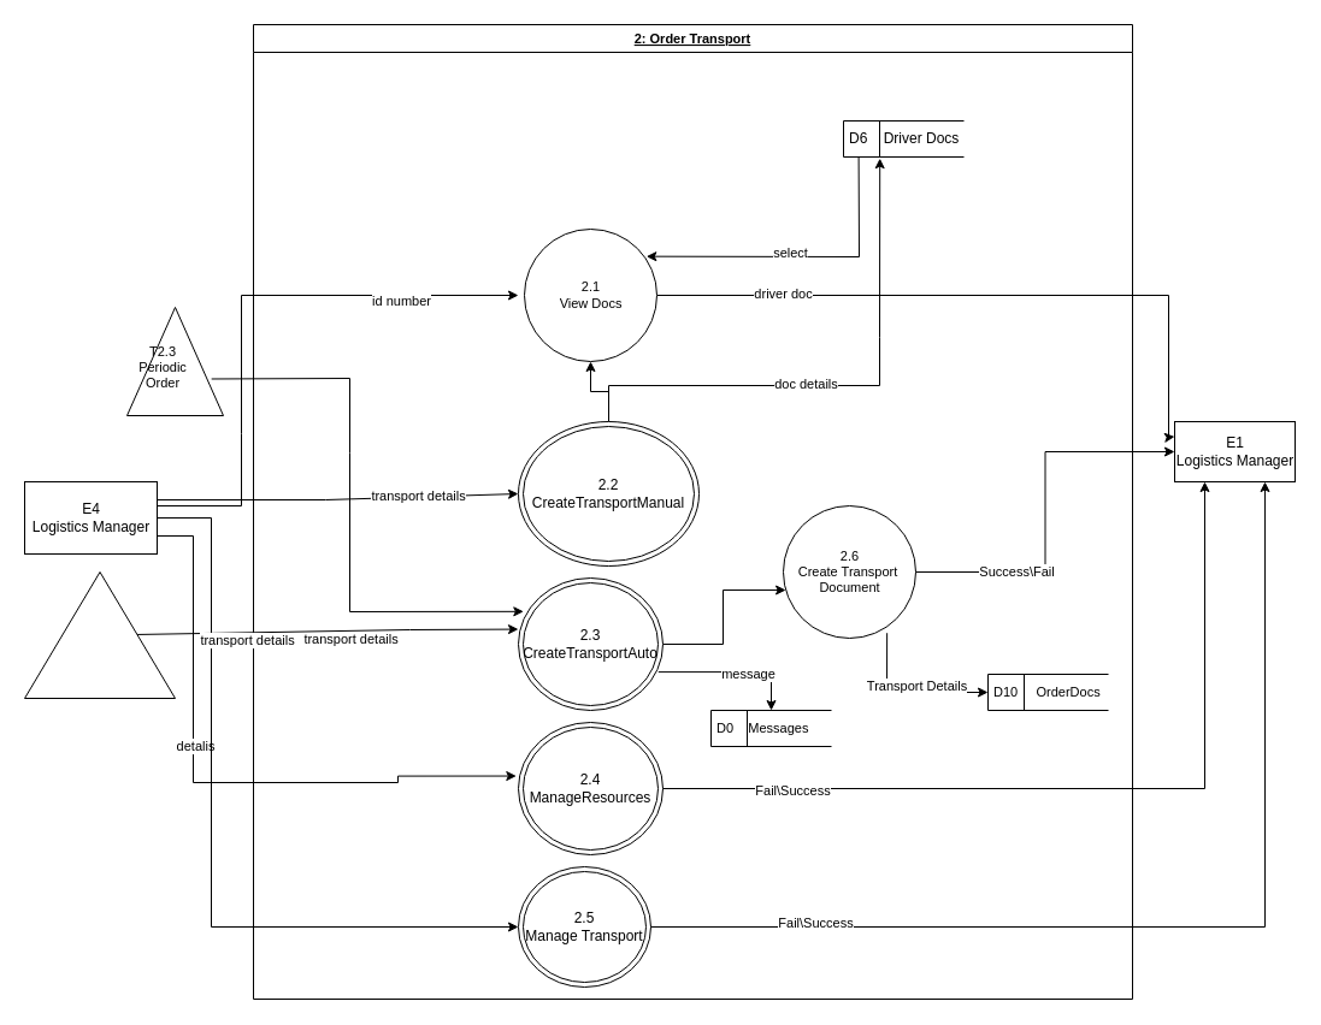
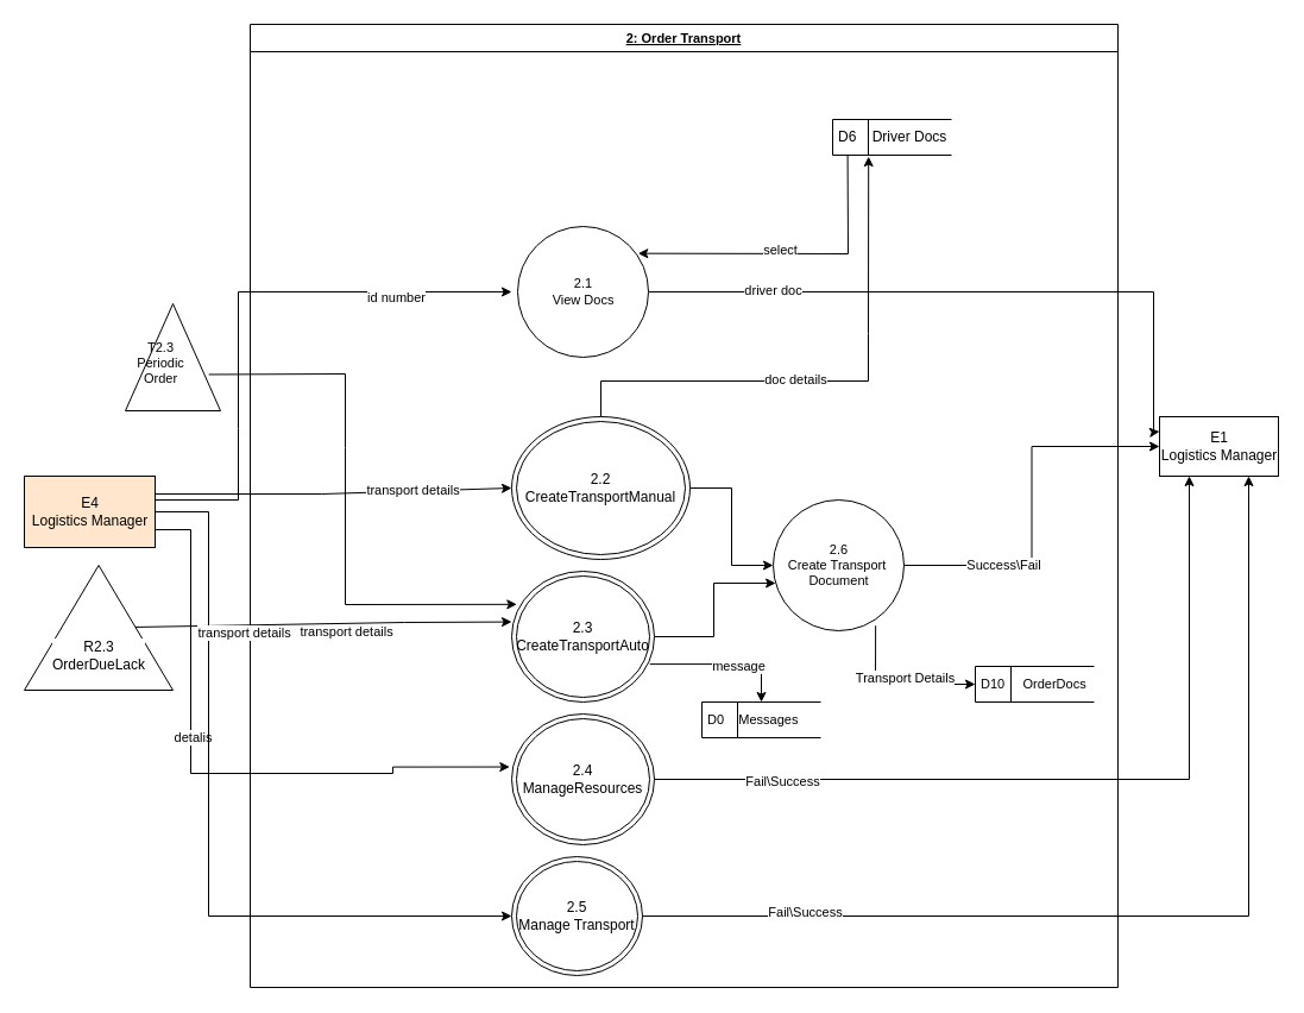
  <mxCell id="0" />
  <mxCell id="1" parent="0" />
  <mxCell id="2" value="" style="edgeStyle=orthogonalEdgeStyle;rounded=0;orthogonalLoop=1;jettySize=auto;html=1;entryX=-0.014;entryY=0.405;entryDx=0;entryDy=0;exitX=1;exitY=0.75;exitDx=0;exitDy=0;entryPerimeter=0;" parent="1" source="5" target="24" edge="1"><mxGeometry relative="1" as="geometry"><mxPoint x="325" y="430" as="targetPoint" /><Array as="points"><mxPoint x="160" y="650" /><mxPoint x="330" y="650" /><mxPoint x="330" y="645" /></Array></mxGeometry></mxCell>
  <mxCell id="3" value="detalis" style="edgeLabel;html=1;align=center;verticalAlign=middle;resizable=0;points=[];fontSize=11;" parent="2" connectable="0" vertex="1"><mxGeometry x="-0.198" y="1" relative="1" as="geometry"><mxPoint as="offset" /></mxGeometry></mxCell>
  <mxCell id="4" style="edgeStyle=orthogonalEdgeStyle;rounded=0;orthogonalLoop=1;jettySize=auto;html=1;entryX=0;entryY=0.5;entryDx=0;entryDy=0;fontSize=10;" parent="1" source="5" target="25" edge="1"><mxGeometry relative="1" as="geometry"><Array as="points"><mxPoint x="175" y="430" /><mxPoint x="175" y="770" /></Array></mxGeometry></mxCell>
- <mxCell id="5" value="E4&lt;br&gt;Logistics Manager" style="html=1;" parent="1" vertex="1"><mxGeometry x="20" y="400" width="110" height="60" as="geometry" /></mxCell>
+ <mxCell id="5" value="E4&lt;br&gt;Logistics Manager" style="html=1;fillColor=#ffe6cc;" parent="1" vertex="1"><mxGeometry x="20" y="400" width="110" height="60" as="geometry" /></mxCell>
  <mxCell id="6" value="" style="endArrow=classic;html=1;rounded=0;exitX=1;exitY=0.25;exitDx=0;exitDy=0;entryX=0;entryY=0.5;entryDx=0;entryDy=0;" parent="1" source="5" target="29" edge="1"><mxGeometry width="50" height="50" relative="1" as="geometry"><mxPoint x="280" y="400" as="sourcePoint" /><mxPoint x="420" y="400" as="targetPoint" /><Array as="points"><mxPoint x="270" y="415" /></Array></mxGeometry></mxCell>
  <mxCell id="7" value="transport details" style="edgeLabel;html=1;align=center;verticalAlign=middle;resizable=0;points=[];" parent="6" connectable="0" vertex="1"><mxGeometry x="0.292" y="2" relative="1" as="geometry"><mxPoint x="23" as="offset" /></mxGeometry></mxCell>
  <mxCell id="8" value="D6&amp;nbsp; &amp;nbsp; Driver Docs" style="html=1;dashed=0;whitespace=wrap;shape=mxgraph.dfd.dataStoreID;align=left;spacingLeft=3;points=[[0,0],[0.5,0],[1,0],[0,0.5],[1,0.5],[0,1],[0.5,1],[1,1]];" parent="1" vertex="1"><mxGeometry x="700" y="100" width="100" height="30" as="geometry" /></mxCell>
  <mxCell id="9" value="" style="endArrow=classic;html=1;rounded=0;entryX=0;entryY=0.5;entryDx=0;entryDy=0;" parent="1" edge="1"><mxGeometry width="50" height="50" relative="1" as="geometry"><mxPoint x="130" y="420" as="sourcePoint" /><mxPoint x="430" y="245" as="targetPoint" /><Array as="points"><mxPoint x="130" y="420" /><mxPoint x="200" y="420" /><mxPoint x="200" y="360" /><mxPoint x="200" y="245" /></Array></mxGeometry></mxCell>
  <mxCell id="10" value="id number" style="edgeLabel;html=1;align=center;verticalAlign=middle;resizable=0;points=[];fontSize=11;" parent="9" connectable="0" vertex="1"><mxGeometry x="0.588" y="-4" relative="1" as="geometry"><mxPoint as="offset" /></mxGeometry></mxCell>
  <mxCell id="11" value="E1&lt;br&gt;Logistics Manager" style="html=1;dashed=0;whitespace=wrap;" parent="1" vertex="1"><mxGeometry x="975" y="350" width="100" height="50" as="geometry" /></mxCell>
  <mxCell id="12" value="" style="endArrow=classic;html=1;rounded=0;fontFamily=Comic Sans MS;fontSize=24;entryX=0;entryY=0.25;entryDx=0;entryDy=0;exitX=1;exitY=0.5;exitDx=0;exitDy=0;" parent="1" source="22" target="11" edge="1"><mxGeometry width="50" height="50" relative="1" as="geometry"><mxPoint x="550" y="245" as="sourcePoint" /><mxPoint x="730" y="240" as="targetPoint" /><Array as="points"><mxPoint x="970" y="245" /><mxPoint x="970" y="363" /></Array></mxGeometry></mxCell>
  <mxCell id="13" value="driver doc" style="edgeLabel;html=1;align=center;verticalAlign=middle;resizable=0;points=[];fontSize=11;" parent="12" connectable="0" vertex="1"><mxGeometry x="-0.622" y="2" relative="1" as="geometry"><mxPoint as="offset" /></mxGeometry></mxCell>
  <mxCell id="14" value="" style="triangle;whiteSpace=wrap;html=1;fontFamily=Helvetica;fontSize=11;rotation=-90;" parent="1" vertex="1"><mxGeometry x="100" y="260" width="90" height="80" as="geometry" /></mxCell>
  <mxCell id="15" value="T2.3&lt;br&gt;Periodic&lt;br&gt;Order" style="text;html=1;strokeColor=none;fillColor=none;align=center;verticalAlign=middle;whiteSpace=wrap;rounded=0;fontFamily=Helvetica;fontSize=11;" parent="1" vertex="1"><mxGeometry x="105" y="290" width="60" height="30" as="geometry" /></mxCell>
  <mxCell id="16" value="" style="endArrow=classic;html=1;rounded=0;fontFamily=Helvetica;fontSize=11;entryX=0.036;entryY=0.253;entryDx=0;entryDy=0;exitX=0.339;exitY=0.877;exitDx=0;exitDy=0;exitPerimeter=0;entryPerimeter=0;" parent="1" source="14" target="27" edge="1"><mxGeometry width="50" height="50" relative="1" as="geometry"><mxPoint x="230" y="500" as="sourcePoint" /><mxPoint x="280" y="450" as="targetPoint" /><Array as="points"><mxPoint x="290" y="314" /><mxPoint x="290" y="376" /><mxPoint x="290" y="508" /></Array></mxGeometry></mxCell>
  <mxCell id="17" value="transport details" style="edgeLabel;html=1;align=center;verticalAlign=middle;resizable=0;points=[];fontSize=11;fontFamily=Helvetica;" parent="16" connectable="0" vertex="1"><mxGeometry x="0.07" relative="1" as="geometry"><mxPoint y="89" as="offset" /></mxGeometry></mxCell>
  <mxCell id="18" value="" style="endArrow=classic;html=1;rounded=0;fontFamily=Helvetica;fontSize=11;entryX=0.302;entryY=1.039;entryDx=0;entryDy=0;entryPerimeter=0;exitX=0.5;exitY=0;exitDx=0;exitDy=0;" parent="1" source="29" target="8" edge="1"><mxGeometry width="50" height="50" relative="1" as="geometry"><mxPoint x="600" y="290" as="sourcePoint" /><mxPoint x="650" y="240" as="targetPoint" /><Array as="points"><mxPoint x="505" y="320" /><mxPoint x="730" y="320" /><mxPoint x="730" y="280" /></Array></mxGeometry></mxCell>
  <mxCell id="19" value="doc details" style="edgeLabel;html=1;align=center;verticalAlign=middle;resizable=0;points=[];fontSize=11;" parent="18" connectable="0" vertex="1"><mxGeometry x="-0.128" y="2" relative="1" as="geometry"><mxPoint x="-1" as="offset" /></mxGeometry></mxCell>
  <mxCell id="20" value="" style="endArrow=classic;html=1;rounded=0;fontFamily=Helvetica;fontSize=11;entryX=0.921;entryY=0.206;entryDx=0;entryDy=0;exitX=0.126;exitY=1.016;exitDx=0;exitDy=0;exitPerimeter=0;entryPerimeter=0;" parent="1" source="8" target="22" edge="1"><mxGeometry width="50" height="50" relative="1" as="geometry"><mxPoint x="740" y="310" as="sourcePoint" /><mxPoint x="541.36" y="212.55" as="targetPoint" /><Array as="points"><mxPoint x="713" y="213" /></Array></mxGeometry></mxCell>
  <mxCell id="21" value="select" style="edgeLabel;html=1;align=center;verticalAlign=middle;resizable=0;points=[];" parent="20" connectable="0" vertex="1"><mxGeometry x="0.077" y="-3" relative="1" as="geometry"><mxPoint as="offset" /></mxGeometry></mxCell>
  <mxCell id="22" value="2.1&lt;br&gt;View Docs" style="shape=ellipse;html=1;dashed=0;whitespace=wrap;aspect=fixed;perimeter=ellipsePerimeter;fontFamily=Helvetica;fontSize=11;" parent="1" vertex="1"><mxGeometry x="435" y="190" width="110" height="110" as="geometry" /></mxCell>
  <mxCell id="23" value="2: Order Transport" style="swimlane;fontSize=11;fontStyle=5" parent="1" vertex="1"><mxGeometry x="210" y="20" width="730" height="810" as="geometry" /></mxCell>
  <mxCell id="24" value="2.4&lt;br&gt;ManageResources" style="ellipse;shape=doubleEllipse;whiteSpace=wrap;html=1;" parent="23" vertex="1"><mxGeometry x="220" y="580" width="120" height="110" as="geometry" /></mxCell>
  <mxCell id="25" value="2.5&lt;br&gt;Manage Transport" style="ellipse;shape=doubleEllipse;whiteSpace=wrap;html=1;" parent="23" vertex="1"><mxGeometry x="220" y="700" width="110" height="100" as="geometry" /></mxCell>
  <mxCell id="26" value="" style="edgeStyle=orthogonalEdgeStyle;rounded=0;orthogonalLoop=1;jettySize=auto;html=1;" parent="23" source="27" target="32" edge="1"><mxGeometry relative="1" as="geometry"><Array as="points"><mxPoint x="390" y="515" /><mxPoint x="390" y="470" /></Array></mxGeometry></mxCell>
  <mxCell id="27" value="2.3&lt;br&gt;CreateTransportAuto" style="ellipse;shape=doubleEllipse;whiteSpace=wrap;html=1;" parent="23" vertex="1"><mxGeometry x="220" y="460" width="120" height="110" as="geometry" /></mxCell>
- <mxCell id="28" value="" style="edgeStyle=orthogonalEdgeStyle;rounded=0;orthogonalLoop=1;jettySize=auto;html=1;" parent="23" source="29" target="22" edge="1"><mxGeometry relative="1" as="geometry" /></mxCell>
+ <mxCell id="28" value="" style="edgeStyle=orthogonalEdgeStyle;rounded=0;orthogonalLoop=1;jettySize=auto;html=1;" parent="23" source="29" target="32" edge="1"><mxGeometry relative="1" as="geometry" /></mxCell>
  <mxCell id="29" value="2.2&lt;br&gt;CreateTransportManual" style="ellipse;shape=doubleEllipse;whiteSpace=wrap;html=1;" parent="23" vertex="1"><mxGeometry x="220" y="330" width="150" height="120" as="geometry" /></mxCell>
  <mxCell id="30" style="edgeStyle=orthogonalEdgeStyle;rounded=0;orthogonalLoop=1;jettySize=auto;html=1;entryX=0.5;entryY=0;entryDx=0;entryDy=0;exitX=0.969;exitY=0.71;exitDx=0;exitDy=0;exitPerimeter=0;" parent="23" source="27" target="36" edge="1"><mxGeometry relative="1" as="geometry" /></mxCell>
  <mxCell id="31" value="message" style="edgeLabel;html=1;align=center;verticalAlign=middle;resizable=0;points=[];" parent="30" connectable="0" vertex="1"><mxGeometry x="0.171" y="-1" relative="1" as="geometry"><mxPoint as="offset" /></mxGeometry></mxCell>
  <mxCell id="32" value="2.6&lt;br&gt;Create Transport&amp;nbsp;&lt;br&gt;Document" style="shape=ellipse;html=1;dashed=0;whitespace=wrap;aspect=fixed;perimeter=ellipsePerimeter;fontFamily=Helvetica;fontSize=11;" parent="23" vertex="1"><mxGeometry x="440" y="400" width="110" height="110" as="geometry" /></mxCell>
  <mxCell id="33" value="D10&amp;nbsp; &amp;nbsp; &amp;nbsp;OrderDocs" style="html=1;dashed=0;whitespace=wrap;shape=mxgraph.dfd.dataStoreID;align=left;spacingLeft=3;points=[[0,0],[0.5,0],[1,0],[0,0.5],[1,0.5],[0,1],[0.5,1],[1,1]];fontFamily=Helvetica;fontSize=11;" parent="23" vertex="1"><mxGeometry x="610" y="540" width="100" height="30" as="geometry" /></mxCell>
  <mxCell id="34" value="" style="endArrow=classic;html=1;rounded=0;fontFamily=Helvetica;fontSize=11;entryX=0;entryY=0.5;entryDx=0;entryDy=0;exitX=0.783;exitY=0.961;exitDx=0;exitDy=0;exitPerimeter=0;" parent="23" source="32" target="33" edge="1"><mxGeometry width="50" height="50" relative="1" as="geometry"><mxPoint x="540" y="540" as="sourcePoint" /><mxPoint x="590" y="490" as="targetPoint" /><Array as="points"><mxPoint x="526" y="555" /></Array></mxGeometry></mxCell>
  <mxCell id="35" value="Transport Details" style="edgeLabel;html=1;align=center;verticalAlign=middle;resizable=0;points=[];fontSize=11;fontFamily=Helvetica;" parent="34" connectable="0" vertex="1"><mxGeometry x="-0.505" y="-1" relative="1" as="geometry"><mxPoint x="25" y="11" as="offset" /></mxGeometry></mxCell>
  <mxCell id="36" value="D0&amp;nbsp; &amp;nbsp; Messages" style="html=1;dashed=0;whitespace=wrap;shape=mxgraph.dfd.dataStoreID;align=left;spacingLeft=3;points=[[0,0],[0.5,0],[1,0],[0,0.5],[1,0.5],[0,1],[0.5,1],[1,1]];fontFamily=Helvetica;fontSize=11;" parent="23" vertex="1"><mxGeometry x="380" y="570" width="100" height="30" as="geometry" /></mxCell>
  <mxCell id="37" style="edgeStyle=orthogonalEdgeStyle;rounded=0;orthogonalLoop=1;jettySize=auto;html=1;entryX=0;entryY=0.387;entryDx=0;entryDy=0;entryPerimeter=0;" parent="1" source="38" target="27" edge="1"><mxGeometry relative="1" as="geometry"><Array as="points"><mxPoint x="340" y="523" /><mxPoint x="340" y="523" /></Array></mxGeometry></mxCell>
  <mxCell id="38" value="" style="triangle;whiteSpace=wrap;html=1;fontFamily=Helvetica;fontSize=11;rotation=-90;" parent="1" vertex="1"><mxGeometry x="30" y="465" width="105" height="125" as="geometry" /></mxCell>
  <mxCell id="39" value="transport details" style="edgeLabel;html=1;align=center;verticalAlign=middle;resizable=0;points=[];fontSize=11;fontFamily=Helvetica;" parent="1" connectable="0" vertex="1"><mxGeometry x="235" y="522.504" as="geometry"><mxPoint x="-31" y="9" as="offset" /></mxGeometry></mxCell>
  <mxCell id="40" style="edgeStyle=orthogonalEdgeStyle;rounded=0;orthogonalLoop=1;jettySize=auto;html=1;entryX=0;entryY=0.5;entryDx=0;entryDy=0;" parent="1" source="32" target="11" edge="1"><mxGeometry relative="1" as="geometry" /></mxCell>
  <mxCell id="41" value="Success\Fail" style="edgeLabel;html=1;align=center;verticalAlign=middle;resizable=0;points=[];" parent="40" connectable="0" vertex="1"><mxGeometry x="-0.47" y="1" relative="1" as="geometry"><mxPoint as="offset" /></mxGeometry></mxCell>
+ <mxCell id="42" value="R2.3&lt;br&gt;OrderDueLack" style="text;html=1;strokeColor=none;fillColor=none;align=center;verticalAlign=middle;whiteSpace=wrap;rounded=0;labelBackgroundColor=#FFFFFF;" parent="1" vertex="1"><mxGeometry x="43.75" y="532.5" width="77.5" height="37.5" as="geometry" /></mxCell>
  <mxCell id="43" style="edgeStyle=orthogonalEdgeStyle;rounded=0;orthogonalLoop=1;jettySize=auto;html=1;entryX=0.25;entryY=1;entryDx=0;entryDy=0;" parent="1" source="24" target="11" edge="1"><mxGeometry relative="1" as="geometry" /></mxCell>
  <mxCell id="44" value="Fail\Success" style="edgeLabel;html=1;align=center;verticalAlign=middle;resizable=0;points=[];" parent="43" connectable="0" vertex="1"><mxGeometry x="-0.694" y="-1" relative="1" as="geometry"><mxPoint x="-1" as="offset" /></mxGeometry></mxCell>
  <mxCell id="45" style="edgeStyle=orthogonalEdgeStyle;rounded=0;orthogonalLoop=1;jettySize=auto;html=1;entryX=0.75;entryY=1;entryDx=0;entryDy=0;" parent="1" source="25" target="11" edge="1"><mxGeometry relative="1" as="geometry" /></mxCell>
  <mxCell id="46" value="Fail\Success" style="edgeLabel;html=1;align=center;verticalAlign=middle;resizable=0;points=[];" parent="45" connectable="0" vertex="1"><mxGeometry x="-0.688" y="4" relative="1" as="geometry"><mxPoint x="-1" as="offset" /></mxGeometry></mxCell>
